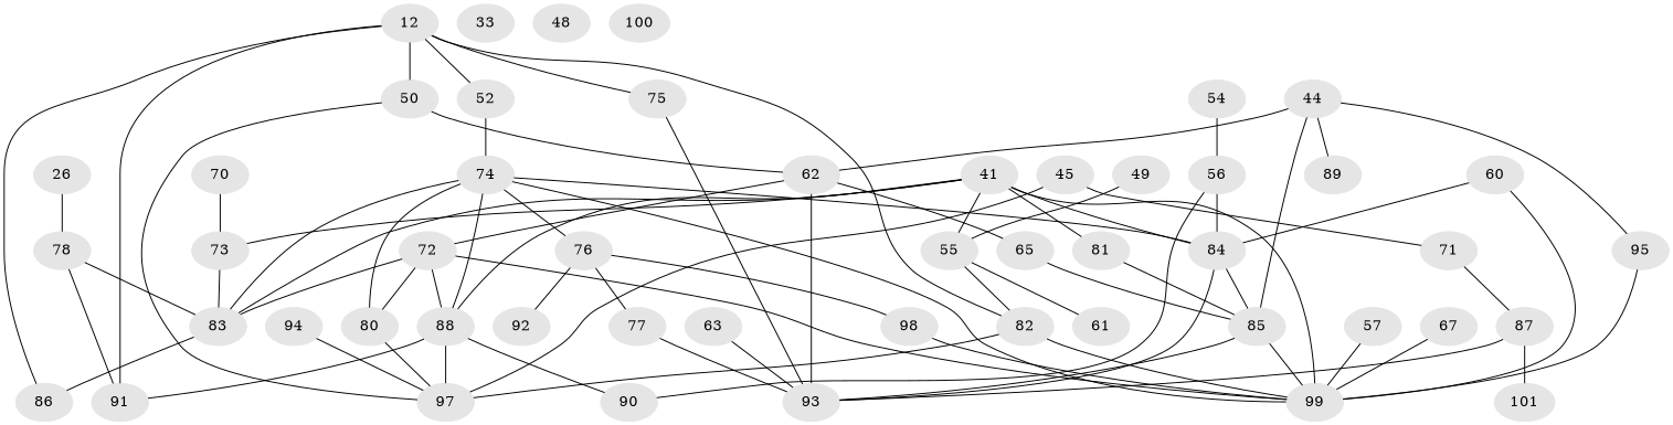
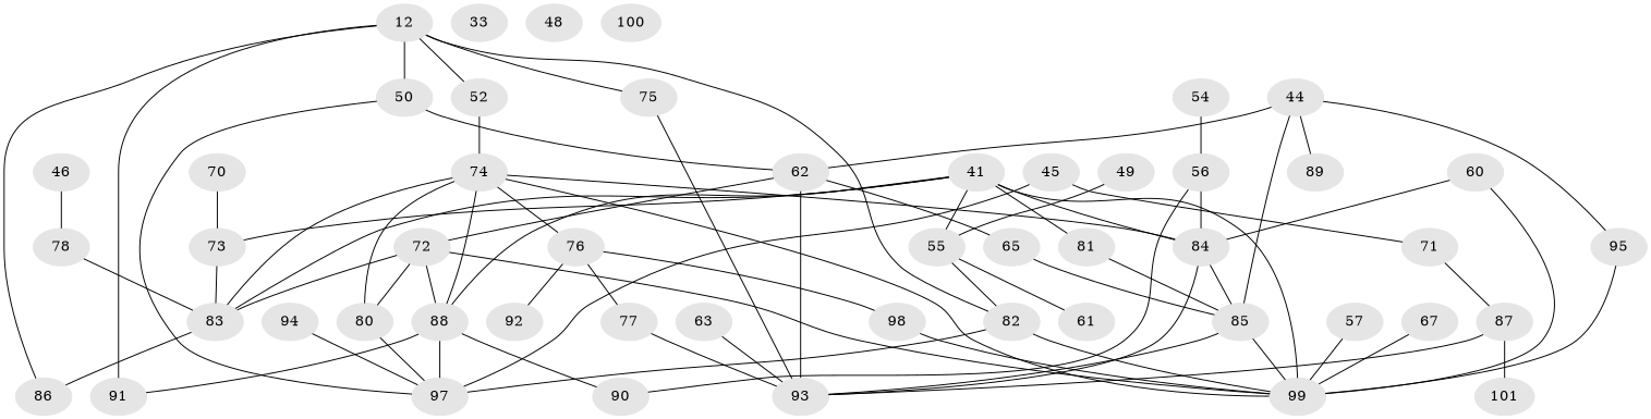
  graph {
    fontname="DejaVu Serif"
    node [color=gray90 fontname="DejaVu Serif" style=filled]
    edge [fontname="DejaVu Serif"]
    50 [super="+16"]
    62 [super="+3+7"]
    97 [super="+34+51"]
    12
    52
    75
    82
    86 [super="+58"]
    91 [super="+53"]
    74 [super="+1+37+68"]
    n11 [label=93 super="+20+47"]
    99 [super="+79+93+18"]
    33
    41 [super="+9+15"]
    55
    73
    81 [super="+25"]
    83 [super="+23"]
    84 [super="+21"]
    88 [super="+66+19+69"]
    61
    85 [super="+59+40"]
    90 [super="+32"]
    65
    72 [super="+24+8+29"]
    44
    89 [super="+30"]
    95
    45
    71
    87
-   46 [label=26]
+   46
    78
    48
    49
    80 [super="+17+42"]
    76
    56 [super="+26+35"]
    54
    57 [super="+39"]
    60
    63
    67
    70
    77
    92
    98
    101
    94 [super="+38"]
    100
    50 -- 62 [weight=2]
    50 -- 97
    62 -- n11 [weight=2]
    62 -- 65
    62 -- 72 [weight=2]
    12 -- 50
    12 -- 52
    12 -- 75
    12 -- 82
    12 -- 86
    12 -- 91 [weight=2]
    52 -- 74
    75 -- n11
    82 -- 97
    82 -- 99
    74 -- 99
    74 -- 83
    74 -- 84 [weight=2]
    74 -- 88 [weight=2]
    74 -- 80 [weight=2]
    74 -- 76
    41 -- 99 [weight=3]
    41 -- 55
    41 -- 73
    41 -- 81
    41 -- 83
    41 -- 84 [weight=2]
    41 -- 88
    55 -- 82
    55 -- 61
    73 -- 83
    81 -- 85
    83 -- 86 [weight=2]
    84 -- n11
    84 -- 85
    88 -- 97 [weight=2]
    88 -- 91
    88 -- 90
    85 -- n11
    85 -- 99 [weight=2]
    65 -- 85
    72 -- 99
    72 -- 83 [weight=2]
    72 -- 88 [weight=2]
    72 -- 80
    44 -- 62
    44 -- 85
    44 -- 89
    44 -- 95
    95 -- 99
    45 -- 97
    45 -- 71
    71 -- 87
    87 -- n11
    87 -- 101
    46 -- 78
-   78 -- 91
    78 -- 83
    49 -- 55
    80 -- 97
    76 -- 77
    76 -- 92
    76 -- 98
    56 -- 84
    56 -- 90
    54 -- 56
    57 -- 99
    60 -- 99
    60 -- 84
    63 -- n11
    67 -- 99
    70 -- 73
    77 -- n11
    98 -- 99
    94 -- 97
  }
